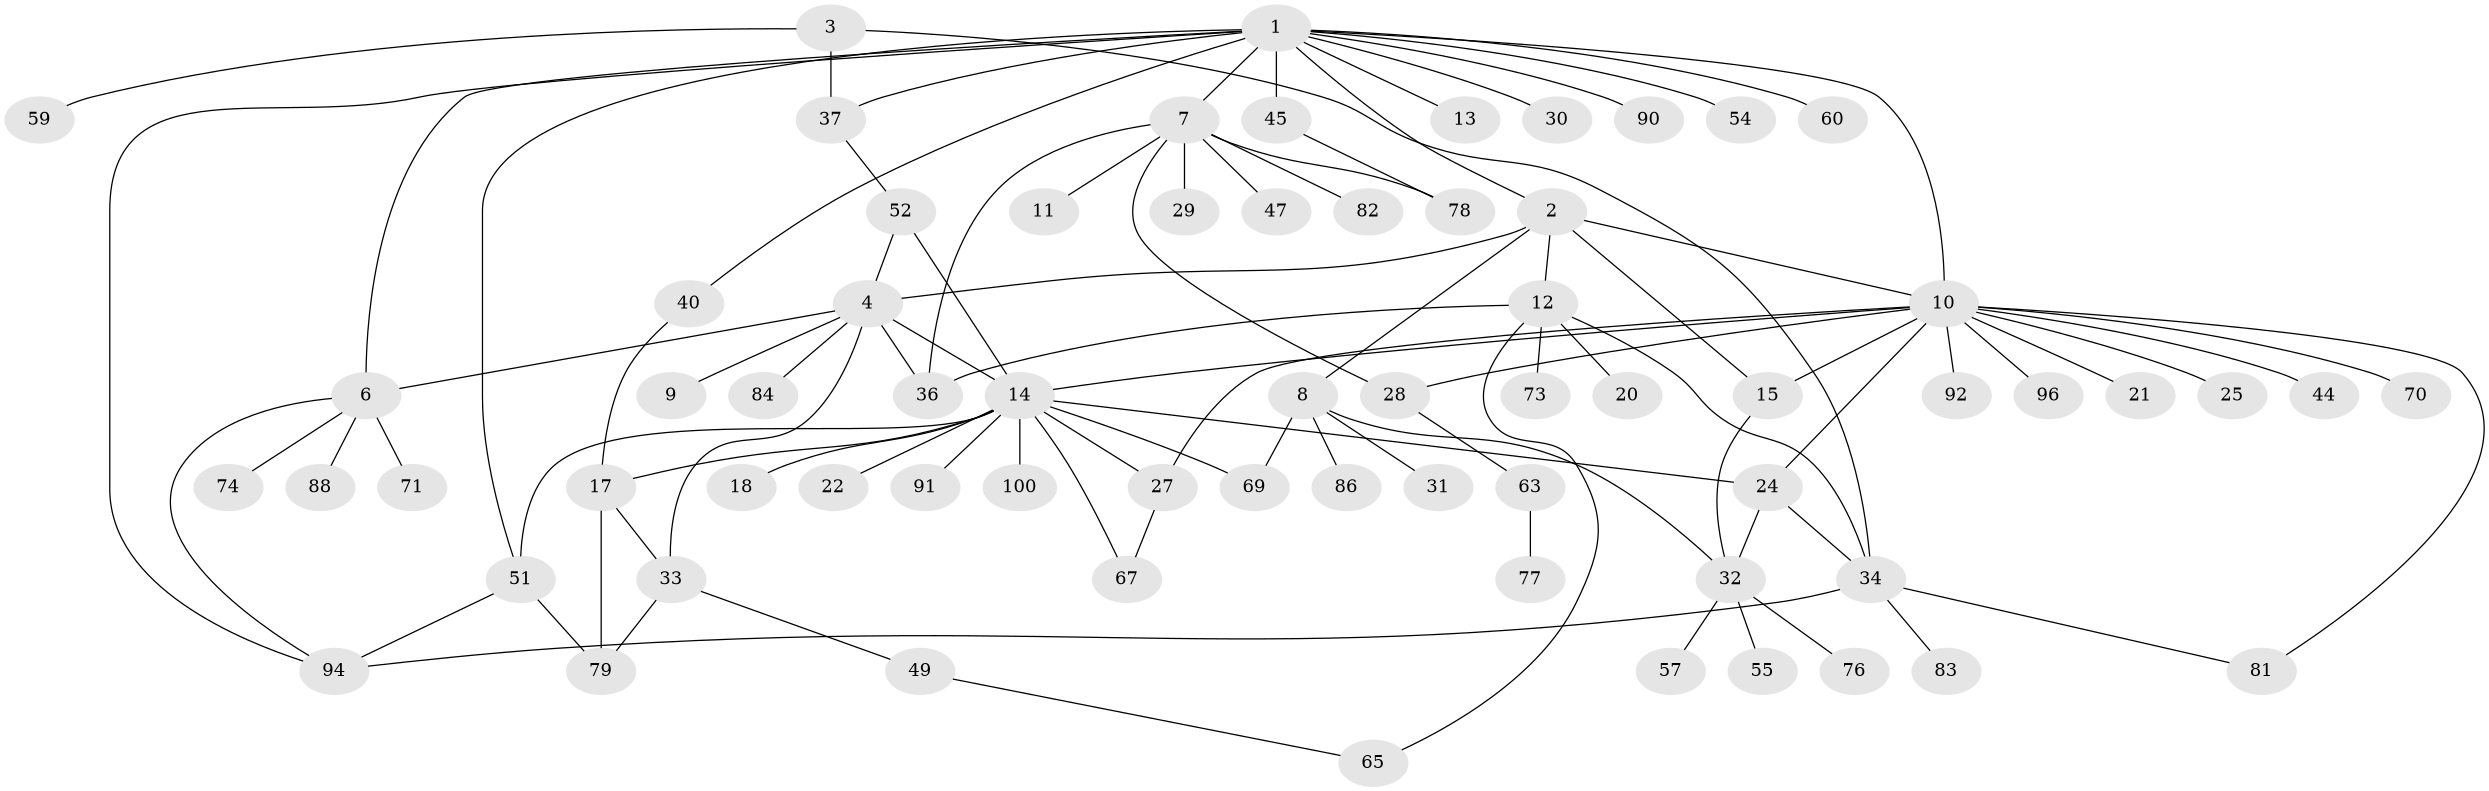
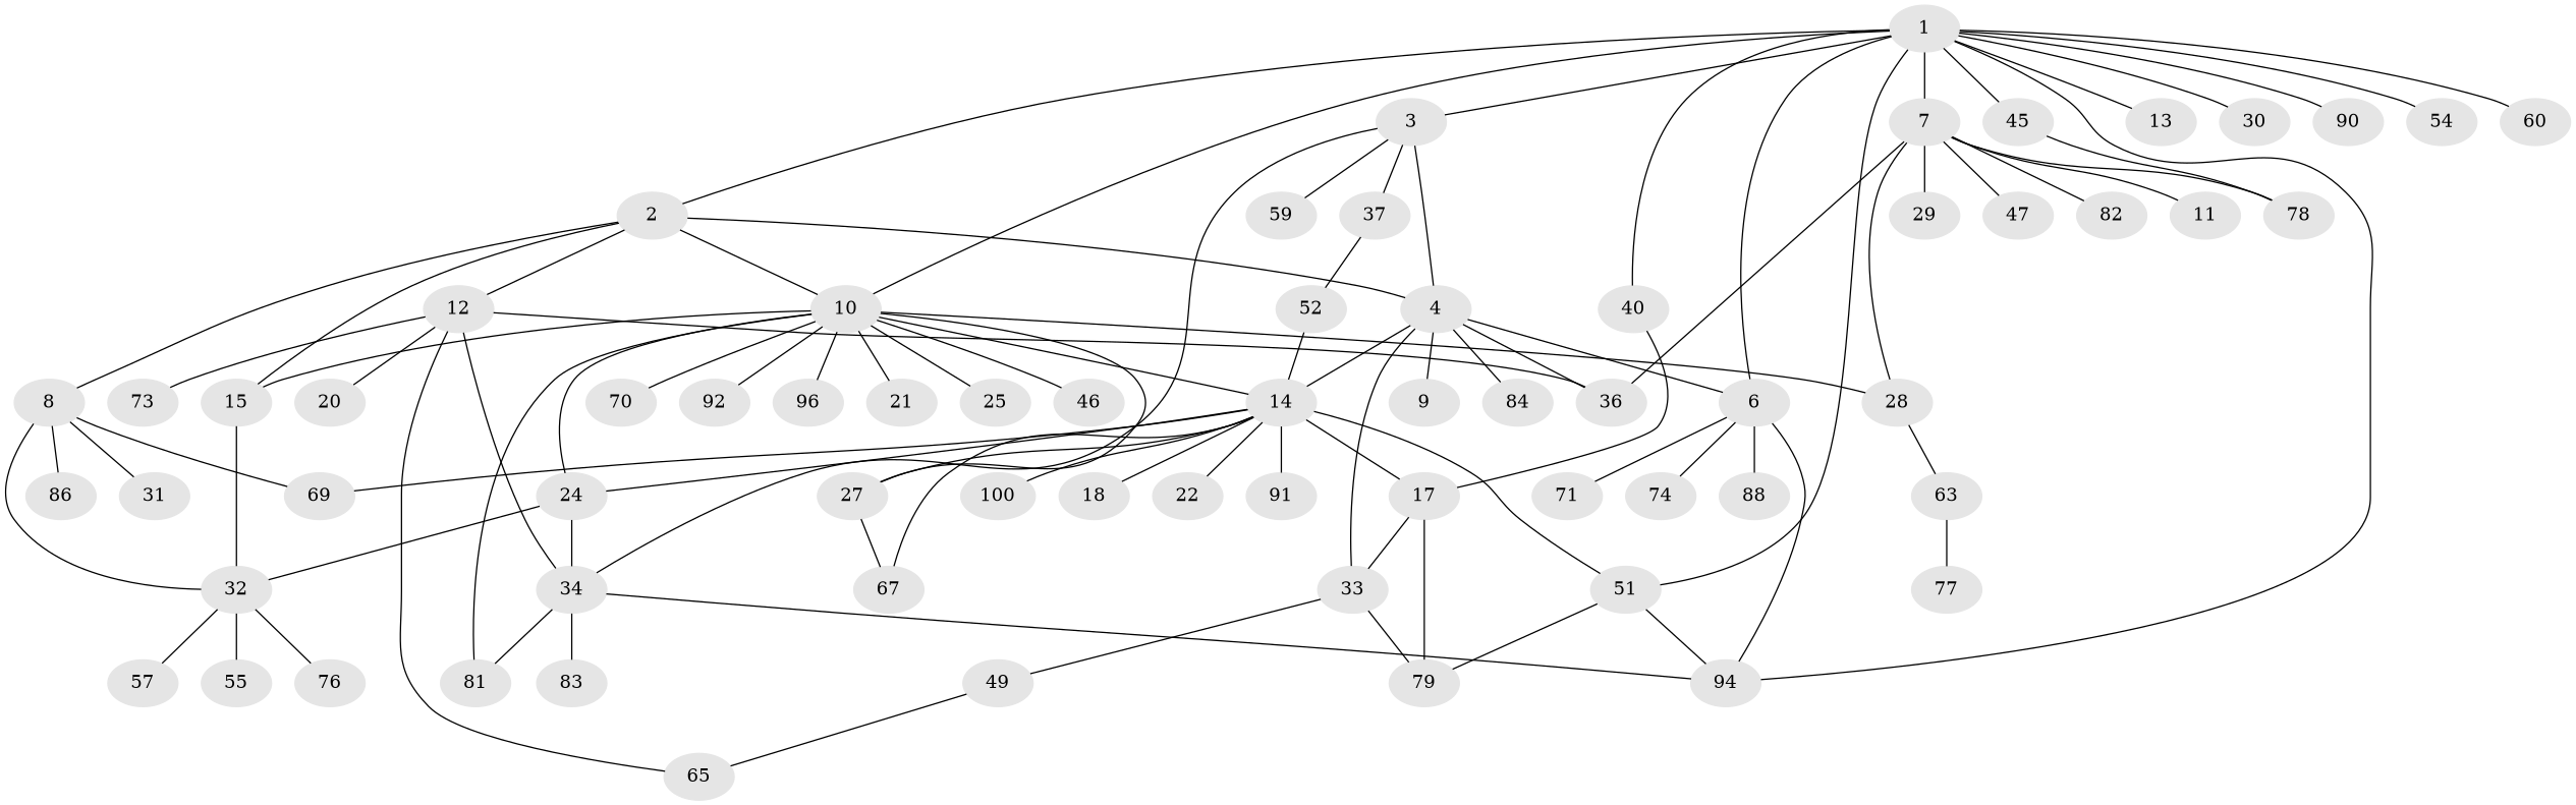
  graph {
    node [color=gray90 style=filled]
    1 [super="+5"]
    2 [super="+23"]
    3 [super="+39"]
    6 [super="+58"]
    7 [super="+19"]
    10 [super="+64"]
    13 [super="+72"]
    30 [super="+43"]
    40 [super="+42"]
    45
    n11 [label=90]
    51 [super="+55"]
    54 [super="+89"]
    60
    94 [super="+99"]
    4 [super="+16"]
    8 [super="+46"]
    12 [super="+26"]
    15 [super="+66"]
    34 [super="+53"]
    37
    59
    71
    74
    88 [super="+95"]
    36 [super="+41"]
    11
    28 [super="+62"]
    29
    47
    78
    82
    14 [super="+38"]
    21
    24
    25
    27 [super="+98"]
-   44
+   44 [label=46]
    70
    81
    92
    96
    17 [super="+68"]
    33 [super="+35"]
    79 [super="+85"]
    9
    84
    31 [super="+80"]
    32 [super="+48"]
    69
    86 [super="+97"]
    20
    65
    73 [super="+90"]
    83
    52
    18
    22
    67
    91
    100
    49 [super="+93"]
    63 [super="+87"]
    57
    n65 [label=55]
    76
    77
    1 -- 2
-   1 -- 37 [weight=2]
+   1 -- 3 [weight=2]
    1 -- 6
    1 -- 7
    1 -- 10
    1 -- 13
    1 -- 30
    1 -- 40
    1 -- 45
    1 -- n11
    1 -- 51
    1 -- 54
    1 -- 60
    1 -- 94
    2 -- 10
    2 -- 4
    2 -- 8
    2 -- 12
    2 -- 15
-   52 -- 4
+   3 -- 4
    3 -- 34
    3 -- 37
    3 -- 59
    6 -- 94
    6 -- 71
    6 -- 74
    6 -- 88
    7 -- 36
    7 -- 11
    7 -- 28
    7 -- 29
    7 -- 47
    7 -- 78
    7 -- 82
    10 -- 15
    10 -- 28
    10 -- 14
    10 -- 21
    10 -- 24
    10 -- 25
    10 -- 27
    10 -- 44
    10 -- 70
    10 -- 81
    10 -- 92
    10 -- 96
    40 -- 17
    45 -- 78
    51 -- 94
    51 -- 79
    4 -- 6
    4 -- 36
    4 -- 14
    4 -- 33
    4 -- 9
    4 -- 84
    8 -- 31
    8 -- 32
    8 -- 69
    8 -- 86
    12 -- 34
    12 -- 36
    12 -- 20
    12 -- 65
    12 -- 73
    15 -- 32
    34 -- 94
    34 -- 81
    34 -- 83
    37 -- 52
    28 -- 63
    14 -- 51
    14 -- 24
    14 -- 27
    14 -- 17
    14 -- 69
    14 -- 18
    14 -- 22
    14 -- 67
    14 -- 91
    14 -- 100
    24 -- 34
    24 -- 32
    27 -- 67
    17 -- 33
    17 -- 79
    33 -- 79
    33 -- 49
    32 -- 57
    32 -- n65
    32 -- 76
    52 -- 14
    49 -- 65
    63 -- 77
  }
